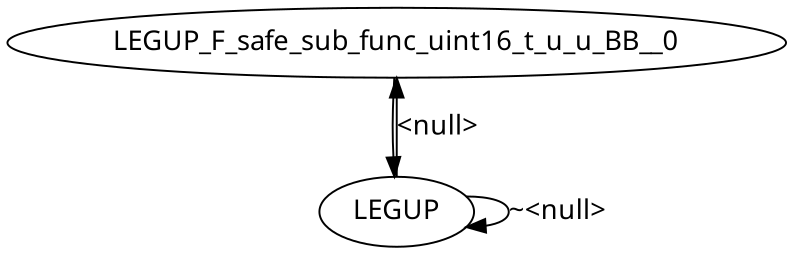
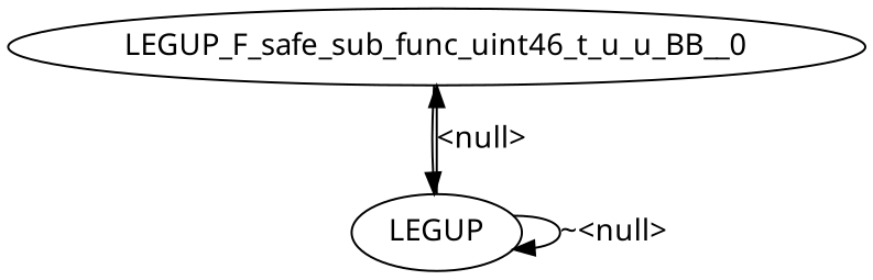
  digraph {
    fontname="Noto Sans"
    node [fontname="Noto Sans"]
    edge [fontname="Noto Sans"]
-   n1 [label=LEGUP_F_safe_sub_func_uint16_t_u_u_BB__0]
+   n1 [label=LEGUP_F_safe_sub_func_uint46_t_u_u_BB__0]
    n2 [label=LEGUP]
    n1 -> n2
    n2 -> n1 [label="<null>"]
    n2 -> n2 [label="~<null>"]
  }
